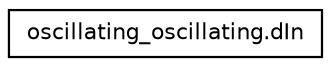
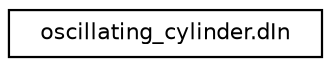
  digraph {
    rankdir=TB
-   n1 [color=black fillcolor=white fontname=Helvetica fontsize=10 height=0.2 label="oscillating_oscillating.dIn" shape=record style=filled width=0.4]
+   n1 [color=black fillcolor=white fontname=Helvetica fontsize=10 height=0.2 label="oscillating_cylinder.dIn" shape=record style=filled width=0.4]
  }
